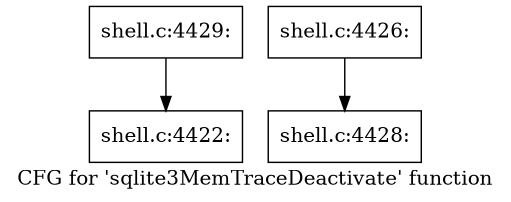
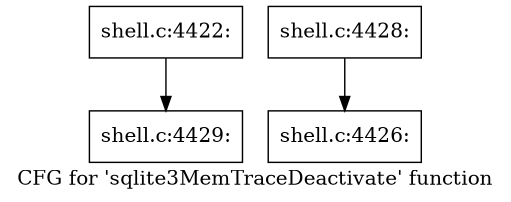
  digraph {
    label="CFG for 'sqlite3MemTraceDeactivate' function"
    node [shape=record]
    n1 [label="{shell.c:4422:}"]
    n2 [label="{shell.c:4429:}"]
    n3 [label="{shell.c:4426:}"]
    n4 [label="{shell.c:4428:}"]
-   n2 -> n1
-   n3 -> n4
+   n1 -> n2
+   n4 -> n3
  }
